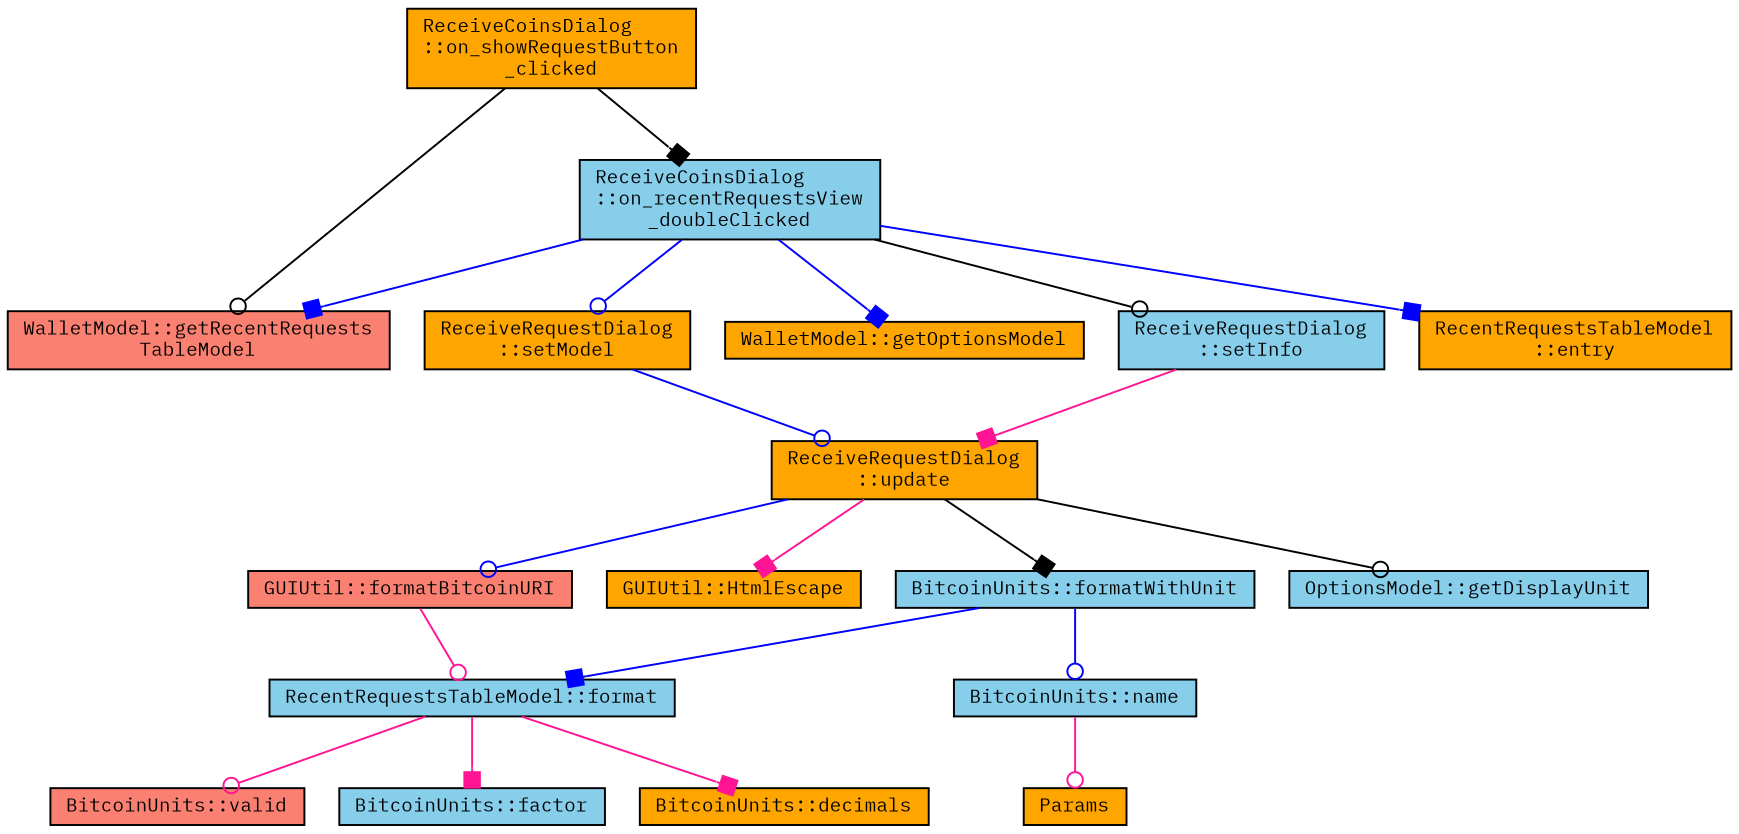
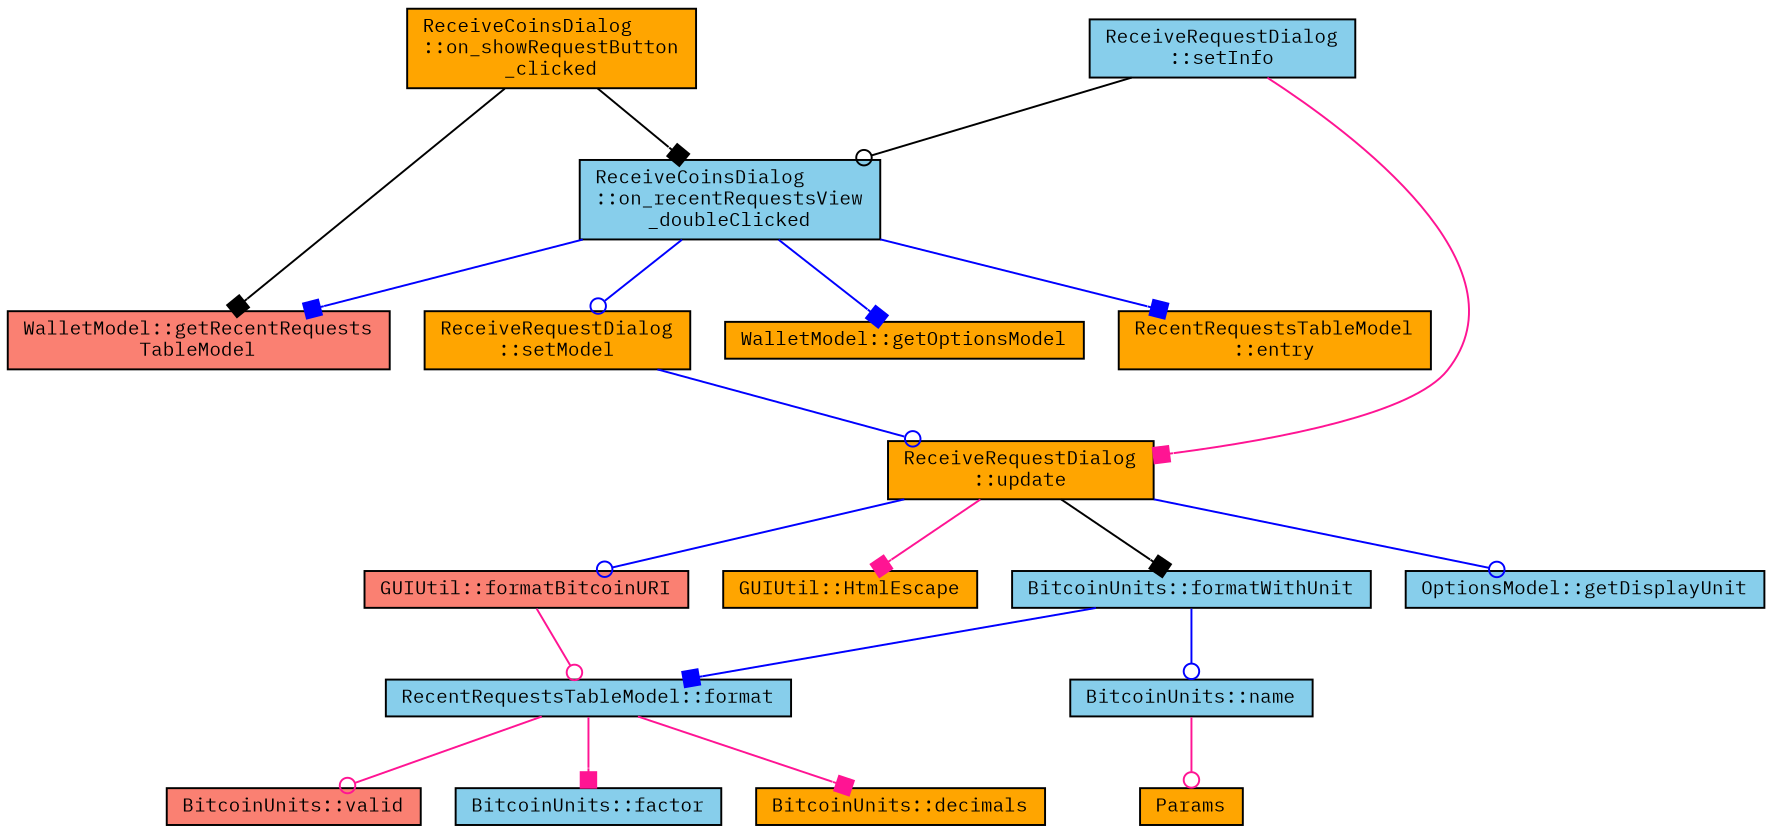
  digraph {
    fontname="IBM Plex Mono"
    rankdir=TB
    node [color=black fillcolor=orange fontname="IBM Plex Mono" fontsize=10 shape=record style=filled]
    edge [arrowhead=box color=blue fontname="IBM Plex Mono" fontsize=10 labelfontname=Helvetica labelfontsize=10 style=solid]
    n1 [fontcolor=black height=0.2 label="ReceiveCoinsDialog\l::on_showRequestButton\l_clicked" width=0.4]
    n2 [fillcolor=salmon height=0.2 label="WalletModel::getRecentRequests\lTableModel" width=0.4]
    n3 [fillcolor=skyblue height=0.2 label="ReceiveCoinsDialog\l::on_recentRequestsView\l_doubleClicked" width=0.4]
    n4 [height=0.2 label="ReceiveRequestDialog\l::setModel" width=0.4]
    n5 [height=0.2 label="WalletModel::getOptionsModel" width=0.4]
    n6 [fillcolor=skyblue height=0.2 label="ReceiveRequestDialog\l::setInfo" width=0.4]
    n7 [height=0.2 label="RecentRequestsTableModel\l::entry" width=0.4]
    n8 [height=0.2 label="ReceiveRequestDialog\l::update" width=0.4]
    n9 [fillcolor=salmon height=0.2 label="GUIUtil::formatBitcoinURI" width=0.4]
    n10 [height=0.2 label="GUIUtil::HtmlEscape" width=0.4]
    n11 [fillcolor=skyblue height=0.2 label="BitcoinUnits::formatWithUnit" width=0.4]
    n12 [fillcolor=skyblue height=0.2 label="OptionsModel::getDisplayUnit" width=0.4]
    n13 [fillcolor=skyblue height=0.2 label="RecentRequestsTableModel::format" width=0.4]
    n14 [fillcolor=skyblue height=0.2 label="BitcoinUnits::name" width=0.4]
    n15 [fillcolor=salmon height=0.2 label="BitcoinUnits::valid" width=0.4]
    n16 [fillcolor=skyblue height=0.2 label="BitcoinUnits::factor" width=0.4]
    n17 [height=0.2 label="BitcoinUnits::decimals" width=0.4]
    n18 [height=0.2 label=Params width=0.4]
-   n1 -> n2 [arrowhead=odot color=black]
+   n1 -> n2 [color=black]
    n1 -> n3 [color=black]
    n3 -> n2
    n3 -> n4 [arrowhead=odot]
    n3 -> n5
-   n3 -> n6 [arrowhead=odot color=black]
+   n6 -> n3 [arrowhead=odot color=black]
    n3 -> n7
    n4 -> n8 [arrowhead=odot]
    n6 -> n8 [color=deeppink]
    n8 -> n9 [arrowhead=odot]
    n8 -> n10 [color=deeppink]
    n8 -> n11 [color=black]
-   n8 -> n12 [arrowhead=odot color=black]
+   n8 -> n12 [arrowhead=odot]
    n9 -> n13 [arrowhead=odot color=deeppink]
    n11 -> n13
    n11 -> n14 [arrowhead=odot]
    n13 -> n15 [arrowhead=odot color=deeppink]
    n13 -> n16 [color=deeppink]
    n13 -> n17 [color=deeppink]
    n14 -> n18 [arrowhead=odot color=deeppink]
  }
